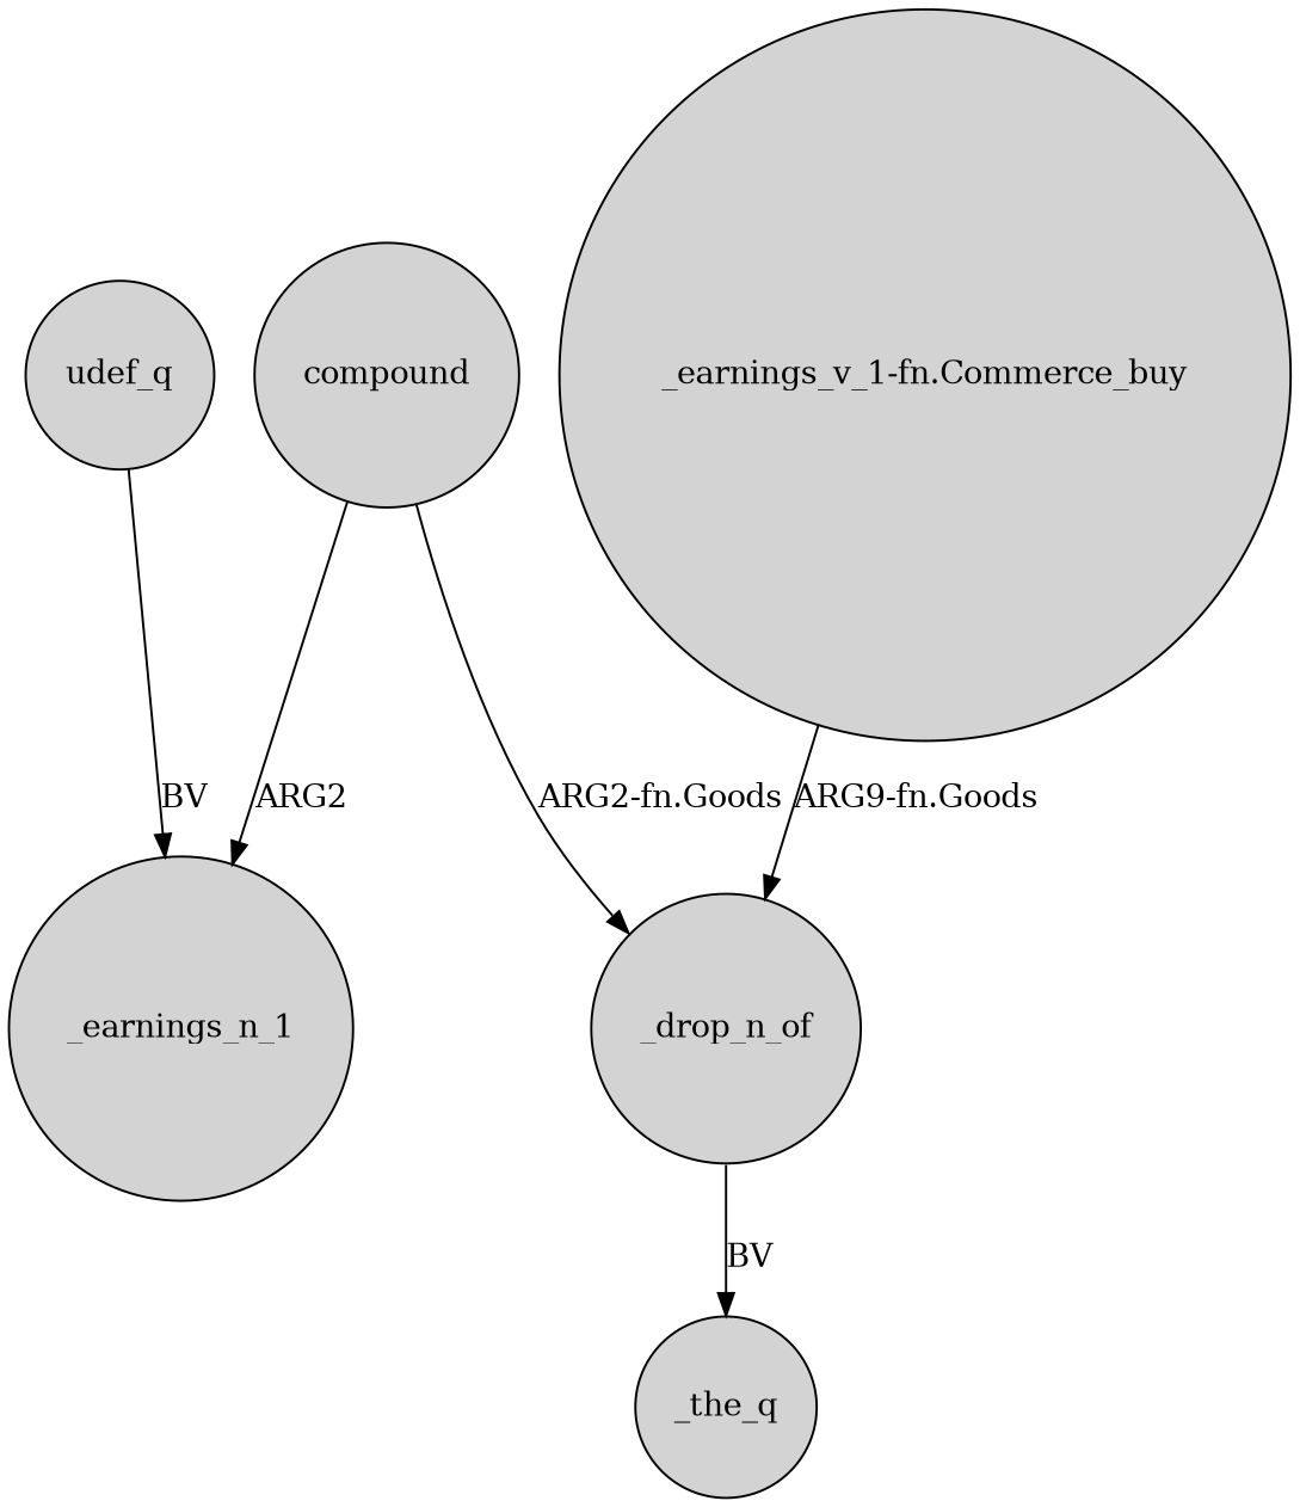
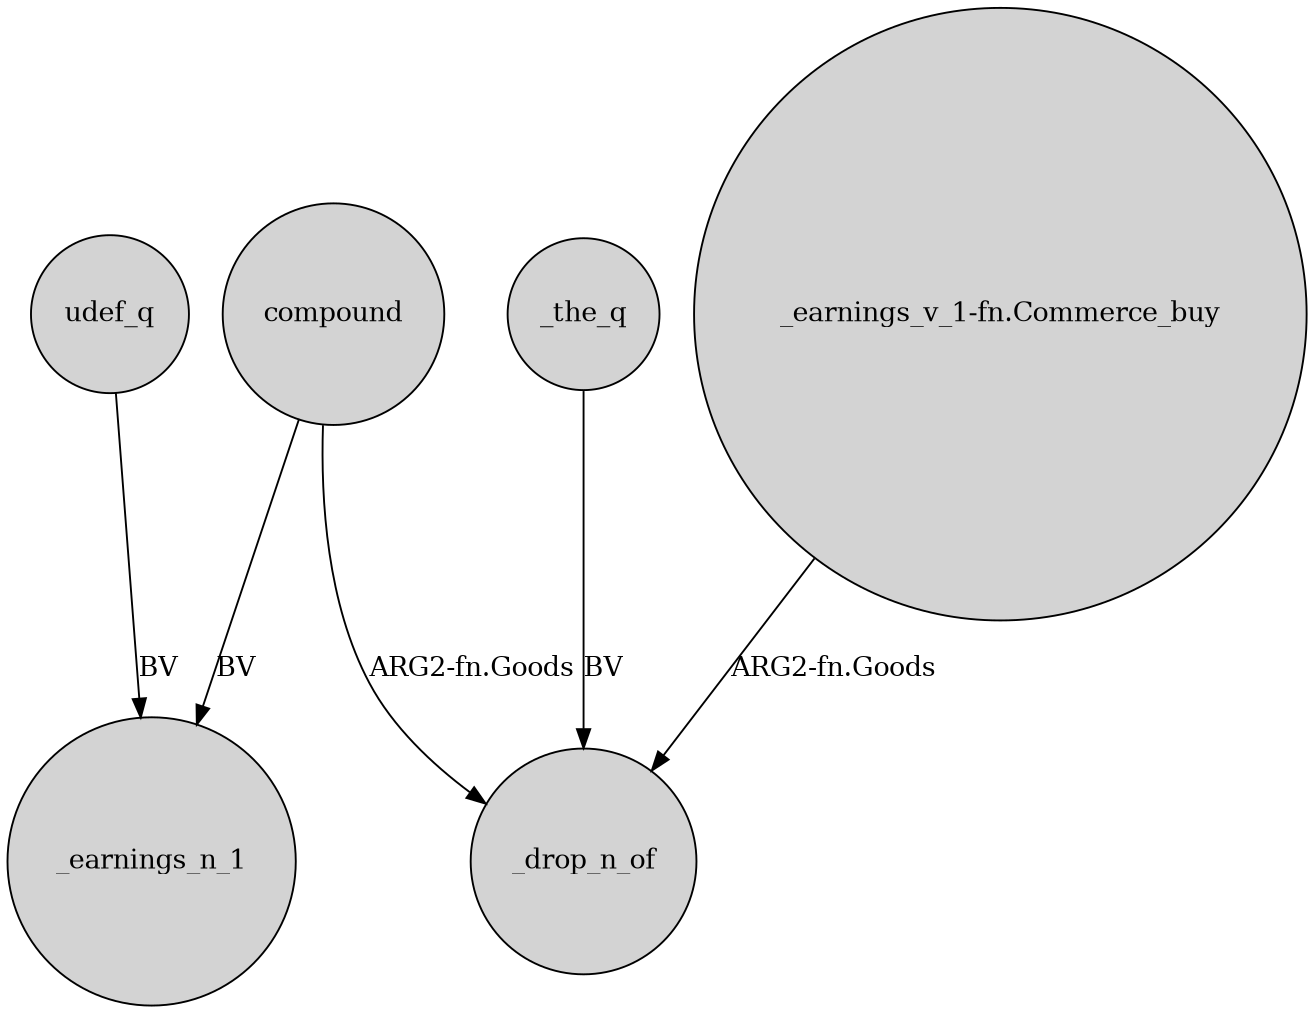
  digraph {
    node [shape=circle style=filled]
    udef_q
    _earnings_n_1
    _the_q
    _drop_n_of
    compound
    n6 [label="_earnings_v_1-fn.Commerce_buy"]
    udef_q -> _earnings_n_1 [label=BV]
-   _drop_n_of -> _the_q [label=BV]
-   compound -> _earnings_n_1 [label=ARG2]
+   _the_q -> _drop_n_of [label=BV]
+   compound -> _earnings_n_1 [label=BV]
    compound -> _drop_n_of [label="ARG2-fn.Goods"]
-   n6 -> _drop_n_of [label="ARG9-fn.Goods"]
+   n6 -> _drop_n_of [label="ARG2-fn.Goods"]
  }
